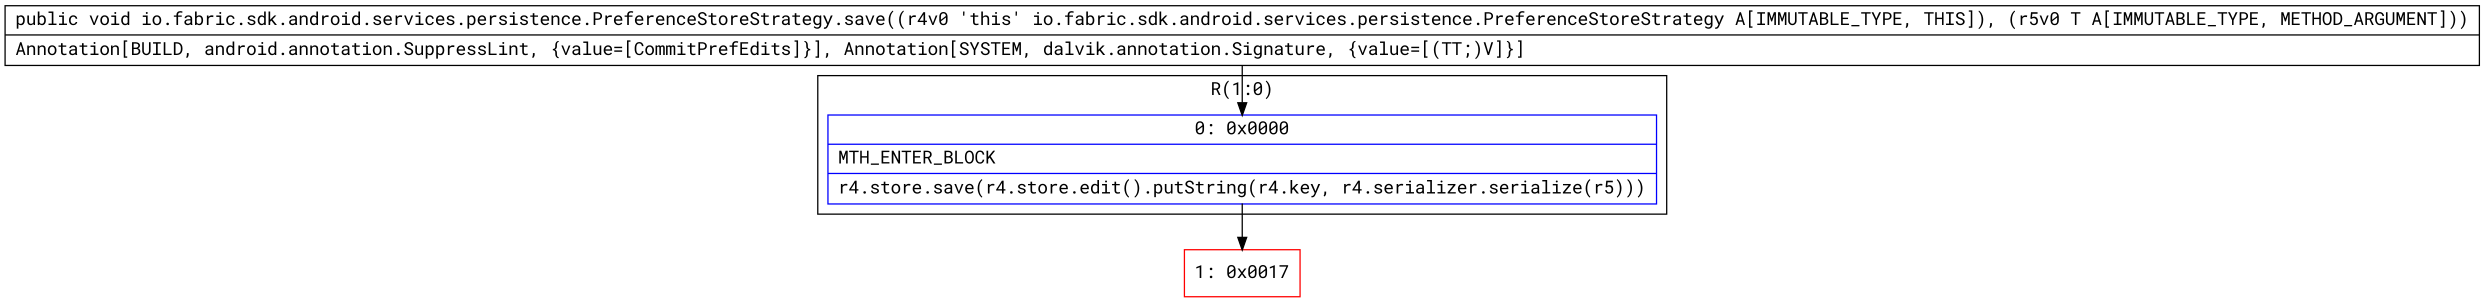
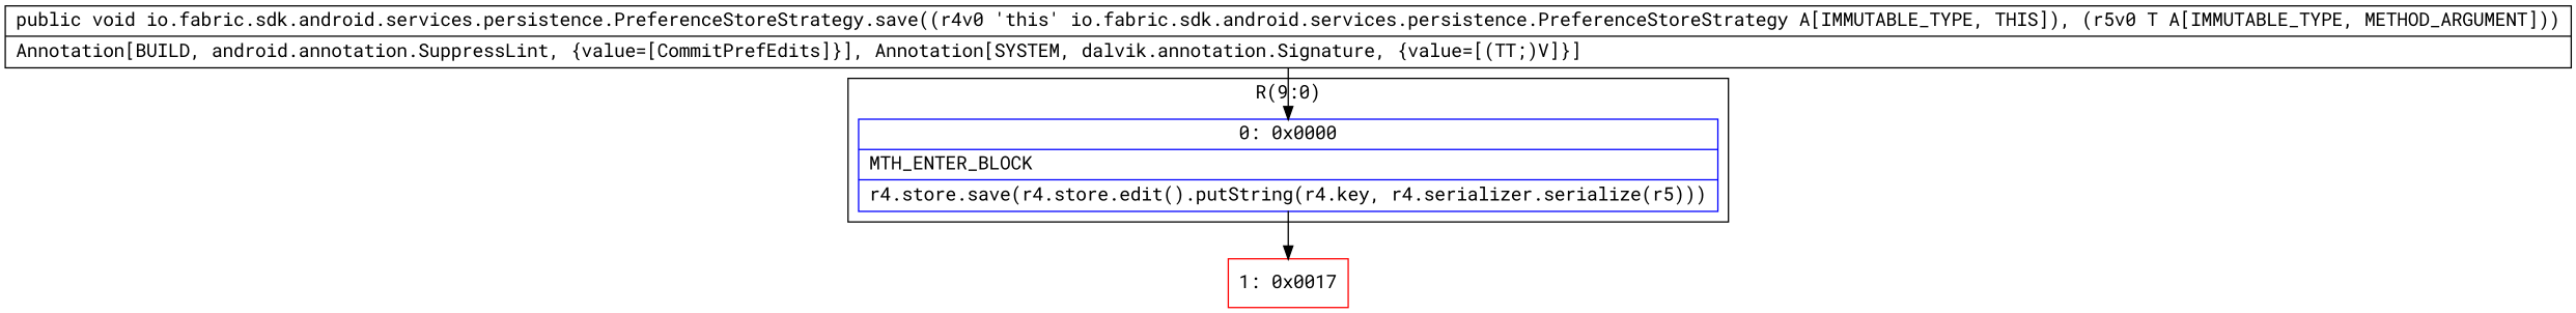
  digraph {
    fontname="Roboto Mono"
    node [shape=record fontname="Roboto Mono"]
    edge [fontname="Roboto Mono"]
    n1 [color=blue label="{0\:\ 0x0000|MTH_ENTER_BLOCK\l|r4.store.save(r4.store.edit().putString(r4.key, r4.serializer.serialize(r5)))\l}"]
    n2 [color=red label="{1\:\ 0x0017}"]
    n3 [label="{public void io.fabric.sdk.android.services.persistence.PreferenceStoreStrategy.save((r4v0 'this' io.fabric.sdk.android.services.persistence.PreferenceStoreStrategy A[IMMUTABLE_TYPE, THIS]), (r5v0 T A[IMMUTABLE_TYPE, METHOD_ARGUMENT]))  | Annotation[BUILD, android.annotation.SuppressLint, \{value=[CommitPrefEdits]\}], Annotation[SYSTEM, dalvik.annotation.Signature, \{value=[(TT;)V]\}]\l}"]
    subgraph cluster_1 {
-     label="R(1:0)"
+     label="R(9:0)"
      n1
    }
    n1 -> n2
    n3 -> n1
  }
